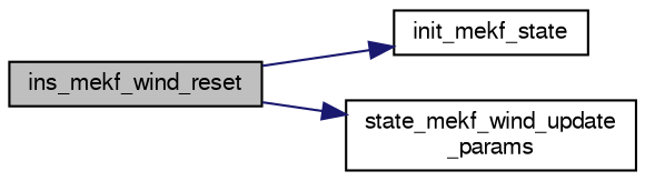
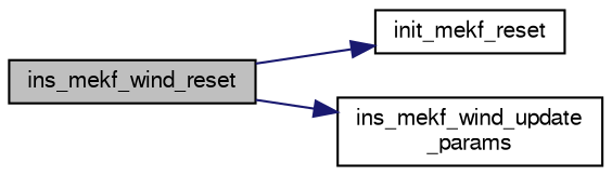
  digraph {
    rankdir=LR
    node [color=black fillcolor=white fontname=FreeSans fontsize=10 shape=record style=filled]
    edge [color=midnightblue fontname=FreeSans fontsize=10 labelfontname=FreeSans labelfontsize=10 style=solid]
    n1 [fillcolor=grey75 fontcolor=black height=0.2 label=ins_mekf_wind_reset width=0.4]
-   n2 [height=0.2 label=init_mekf_state width=0.4]
-   n3 [height=0.2 label="state_mekf_wind_update\l_params" width=0.4]
+   n2 [height=0.2 label=init_mekf_reset width=0.4]
+   n3 [height=0.2 label="ins_mekf_wind_update\l_params" width=0.4]
    n1 -> n2
    n1 -> n3
  }
